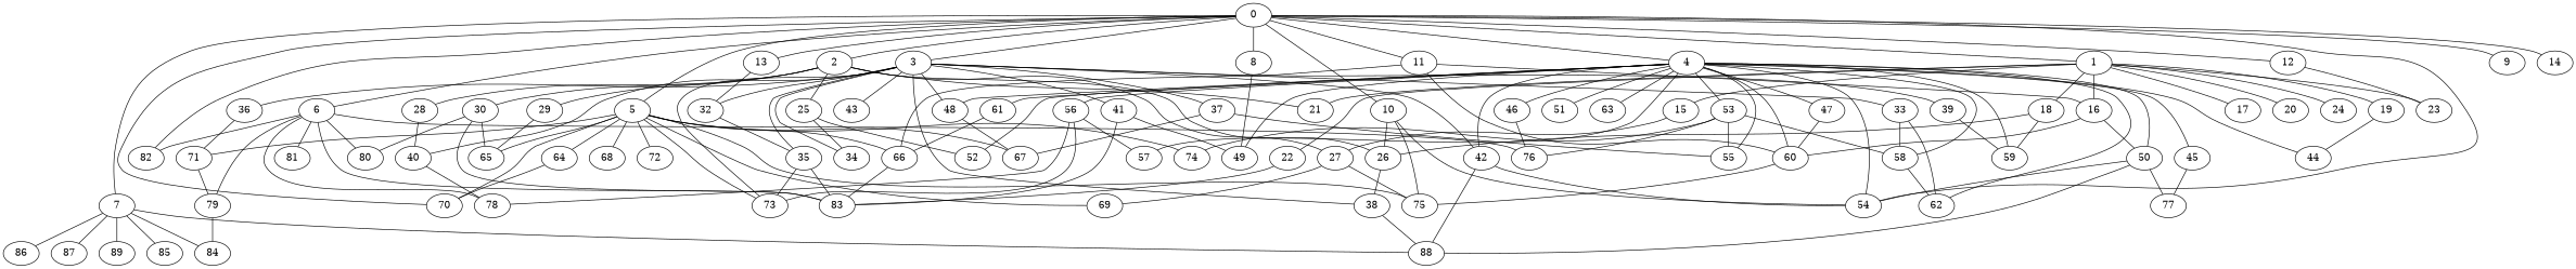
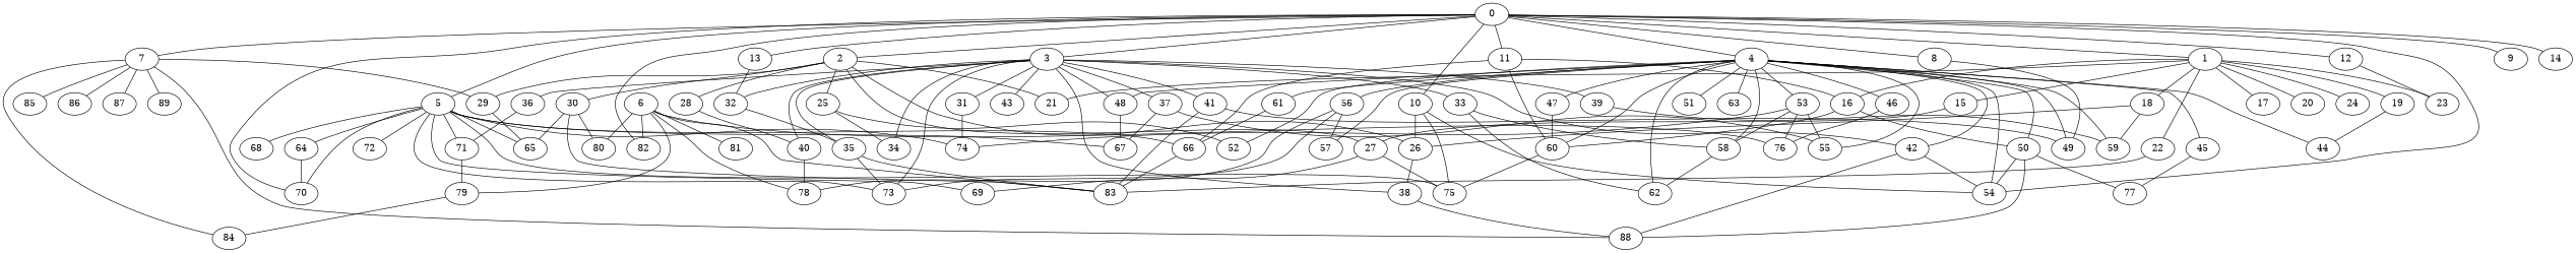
  graph {
    0
    1
    2
    3
    4
    5
    6
    7
    8
    9
    10
    11
    12
    13
    14
    82
    70
    54
    15
    16
    17
    18
    19
    20
    21
    22
    23
    24
    25
    26
    27
    28
    29
    30
    32
    34
    35
    36
    37
    38
    33
    40
    41
    42
    39
    43
+   31
    48
    73
    44
    45
    46
    47
    49
    50
    51
    52
    53
    55
    56
    57
    58
    59
    60
    61
    62
    63
    64
    66
    67
    68
    69
    65
    72
    74
    71
    75
    76
    78
    79
    80
    81
    83
    84
    85
    86
    87
    88
    89
    77
    0 -- 1
    0 -- 2
    0 -- 3
    0 -- 4
    0 -- 5
-   0 -- 6
    0 -- 7
    0 -- 8
    0 -- 9
    0 -- 10
    0 -- 11
    0 -- 12
    0 -- 13
    0 -- 14
    0 -- 82
    0 -- 70
    0 -- 54
    1 -- 15
    1 -- 16
    1 -- 17
    1 -- 18
    1 -- 19
    1 -- 20
    1 -- 21
    1 -- 22
    1 -- 23
    1 -- 24
    2 -- 21
    2 -- 25
    2 -- 26
    2 -- 27
    2 -- 28
    2 -- 29
    2 -- 30
    3 -- 32
    3 -- 34
    3 -- 35
    3 -- 36
    3 -- 37
    3 -- 38
    3 -- 33
    3 -- 40
    3 -- 41
    3 -- 42
    3 -- 39
    3 -- 43
+   3 -- 31
    3 -- 48
    3 -- 73
    4 -- 54
    4 -- 42
    4 -- 48
    4 -- 44
    4 -- 45
    4 -- 46
    4 -- 47
    4 -- 49
    4 -- 50
    4 -- 51
    4 -- 52
    4 -- 53
    4 -- 55
    4 -- 56
    4 -- 57
    4 -- 58
    4 -- 59
    4 -- 60
    4 -- 61
    4 -- 62
    4 -- 63
    5 -- 70
    5 -- 73
    5 -- 64
    5 -- 66
    5 -- 67
    5 -- 68
    5 -- 69
    5 -- 65
    5 -- 72
    5 -- 74
    5 -- 71
    5 -- 75
    6 -- 82
    6 -- 76
    6 -- 78
    6 -- 79
    6 -- 80
    6 -- 81
    6 -- 83
+   7 -- 29
    7 -- 84
    7 -- 85
    7 -- 86
    7 -- 87
    7 -- 88
    7 -- 89
    8 -- 49
    10 -- 54
    10 -- 26
    10 -- 75
    11 -- 16
    11 -- 60
    11 -- 66
    12 -- 23
    13 -- 32
    15 -- 27
    16 -- 50
    16 -- 60
    18 -- 26
    18 -- 59
    19 -- 44
    22 -- 83
    25 -- 34
    25 -- 52
    26 -- 38
    27 -- 69
    27 -- 75
    28 -- 40
    29 -- 65
    30 -- 65
    30 -- 80
    30 -- 83
    32 -- 35
    35 -- 73
    35 -- 83
    36 -- 71
    37 -- 55
    37 -- 67
    38 -- 88
    33 -- 58
    33 -- 62
    40 -- 78
    41 -- 49
    41 -- 83
    42 -- 54
    42 -- 88
    39 -- 59
+   31 -- 74
    48 -- 67
    45 -- 77
    46 -- 76
    47 -- 60
    50 -- 54
    50 -- 88
    50 -- 77
    53 -- 55
    53 -- 58
    53 -- 74
    53 -- 76
    56 -- 73
    56 -- 57
    56 -- 78
    58 -- 62
    60 -- 75
    61 -- 66
    64 -- 70
    66 -- 83
    71 -- 79
    79 -- 84
  }
